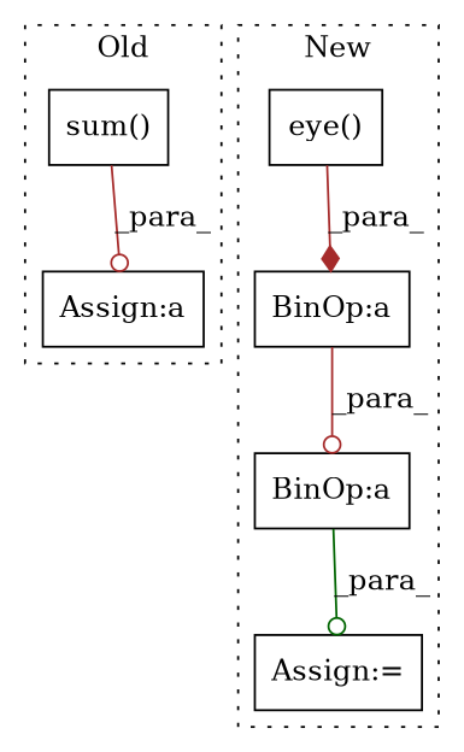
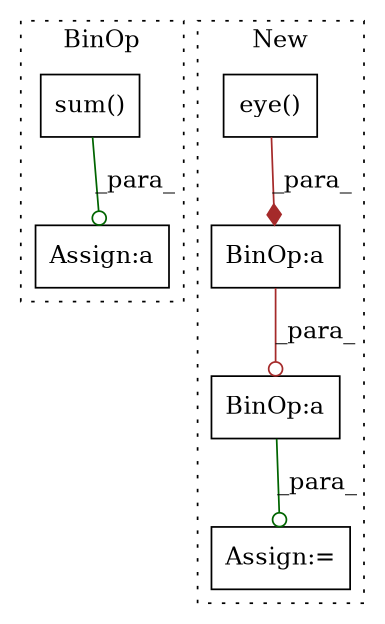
  digraph {
    node [a=75 l=3 shape=box]
    edge [arrowhead=odot color=darkgreen]
    n1 [l=36 label="sum()" s=7895]
    n2 [a=61 l=38 label="Assign:a" s=7893]
    n3 [l="10,19" label="eye()" s="8259,8309"]
    n4 [a=82 label="BinOp:a" s=8503]
    n5 [a=68 label="Assign:=" s=8574]
    n6 [a=82 label="BinOp:a" s=8430]
    subgraph cluster_1 {
-     label=Old
+     label=BinOp
      style=dotted
      n1
      n2
    }
    subgraph cluster_2 {
      label=New
      style=dotted
      n3
      n4
      n5
      n6
    }
-   n1 -> n2 [color=brown label=_para_]
+   n1 -> n2 [label=_para_]
    n3 -> n6 [arrowhead=diamond color=brown label=_para_]
    n4 -> n5 [label=_para_]
    n6 -> n4 [color=brown label=_para_]
  }
